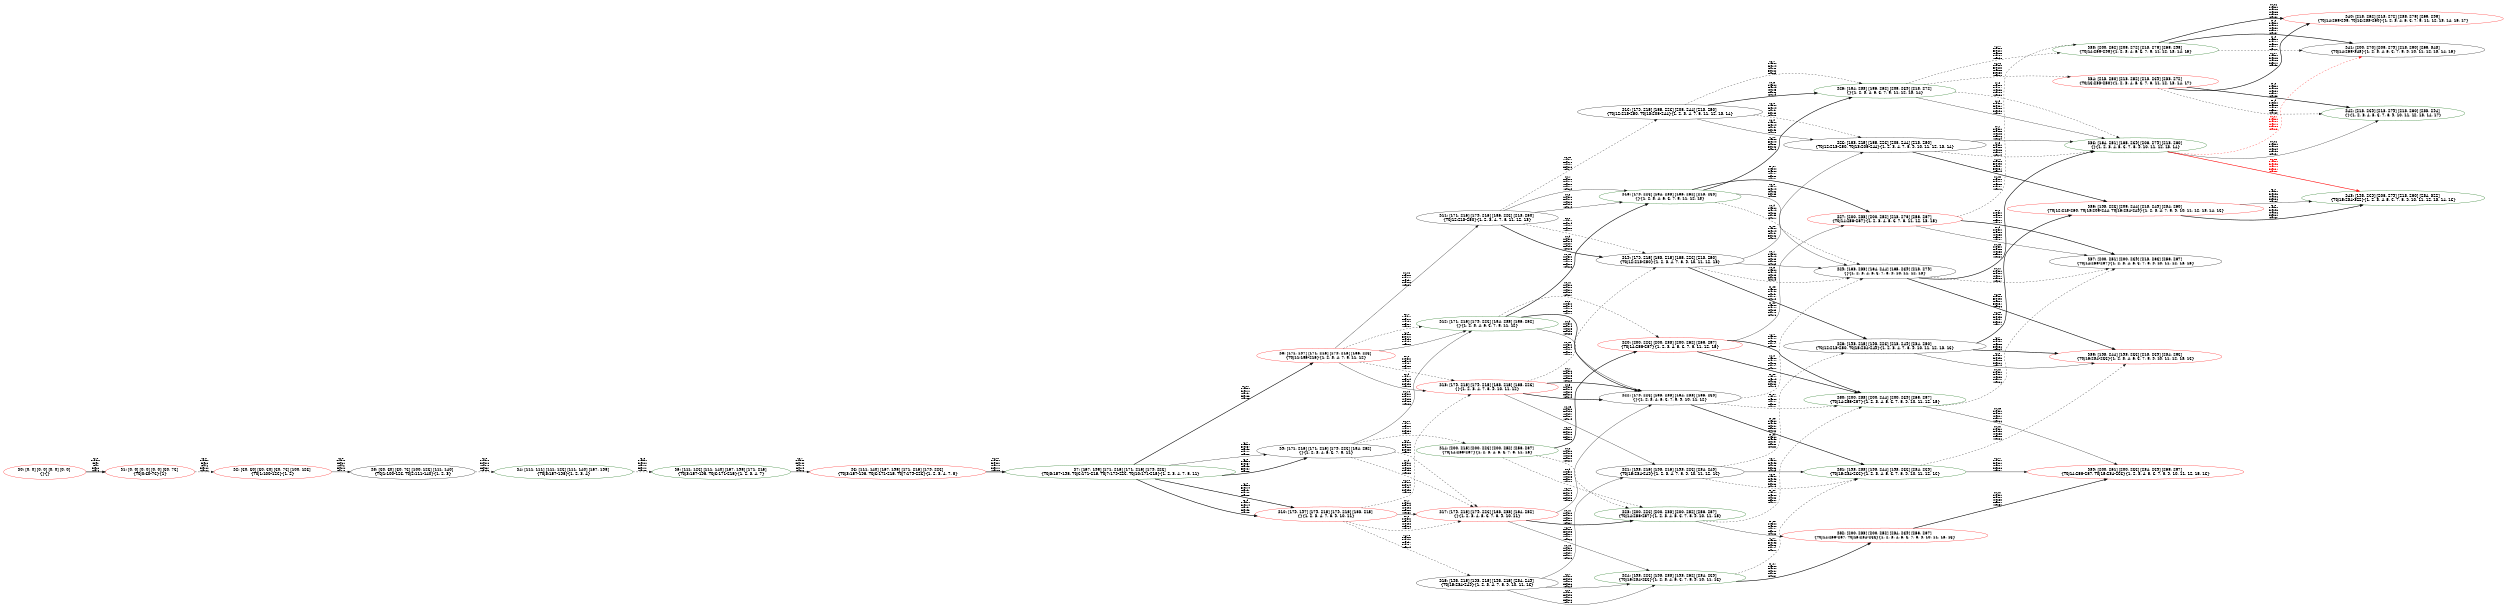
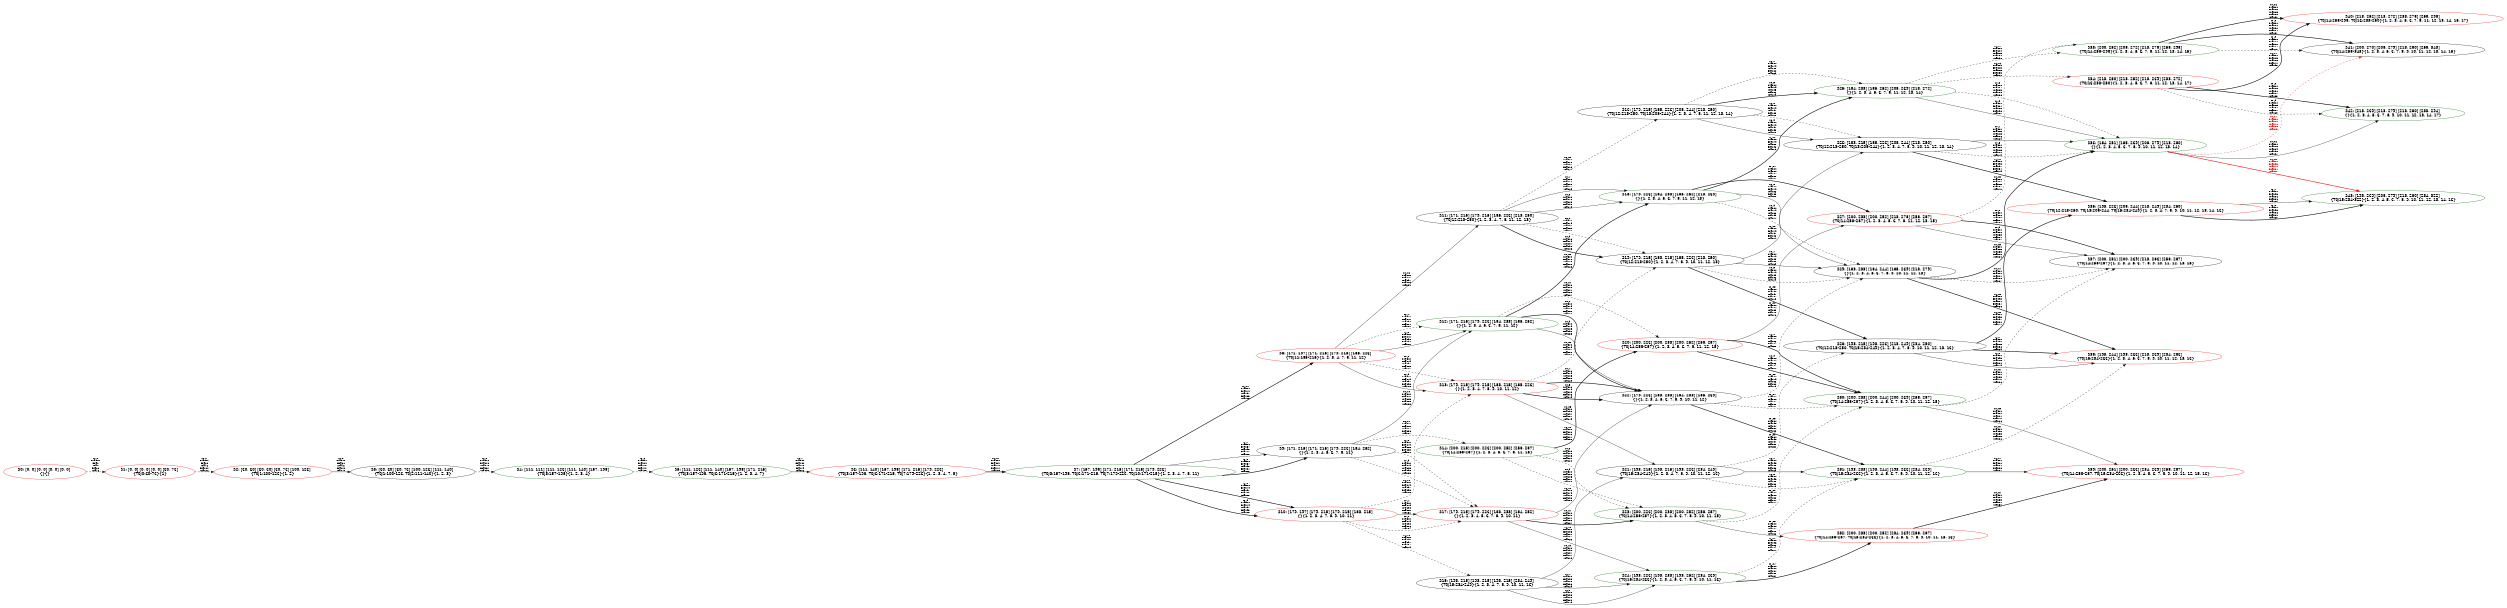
  digraph {
    rankdir=LR
    fontname="DejaVu Sans"
    node [color=red fontname="DejaVu Sans"]
    edge [fontsize=8 style=dashed fontname="DejaVu Sans"]
    n1 [label="S0: [0, 0] [0, 0] [0, 0] [0, 0] \n{}{}"]
    n2 [label="S1: [0, 0] [0, 0] [0, 0] [60, 76] \n{T0J0:60-76}{1}"]
    n3 [label="S2: [60, 60] [60, 60] [60, 76] [100, 126] \n{T0J1:100-126}{1, 2}"]
    n4 [label="S3: [60, 60] [60, 76] [100, 126] [111, 140] \n{T0J1:100-126, T0J2:111-140}{1, 2, 3}" color=black]
    n5 [label="S4: [111, 111] [111, 126] [111, 140] [157, 198] \n{T0J3:157-198}{1, 2, 3, 4}" color=darkgreen]
    n6 [label="S5: [111, 126] [111, 140] [157, 198] [171, 215] \n{T0J3:157-198, T0J6:171-215}{1, 2, 3, 4, 7}" color=darkgreen]
    n7 [label="S6: [111, 140] [157, 198] [171, 215] [179, 226] \n{T0J3:157-198, T0J6:171-215, T0J7:179-226}{1, 2, 3, 4, 7, 8}"]
    n8 [label="S7: [157, 198] [171, 215] [171, 215] [179, 226] \n{T0J3:157-198, T0J6:171-215, T0J7:179-226, T0J10:171-215}{1, 2, 3, 4, 7, 8, 11}" color=darkgreen]
    n9 [label="S8: [171, 197] [171, 215] [179, 215] [185, 226] \n{T0J11:185-215}{1, 2, 3, 4, 7, 8, 11, 12}"]
    n10 [label="S9: [171, 215] [171, 215] [179, 226] [184, 252] \n{}{1, 2, 3, 4, 5, 6, 7, 8, 11}" color=black]
    n11 [label="S10: [179, 197] [179, 215] [179, 215] [183, 215] \n{}{1, 2, 3, 4, 7, 8, 9, 10, 11}"]
    n12 [label="S11: [171, 215] [179, 215] [185, 226] [213, 250] \n{T0J12:213-250}{1, 2, 3, 4, 7, 8, 11, 12, 13}" color=black]
    n13 [label="S12: [171, 215] [179, 226] [184, 233] [185, 252] \n{}{1, 2, 3, 4, 5, 6, 7, 8, 11, 12}" color=darkgreen]
    n14 [label="S13: [179, 215] [179, 215] [183, 215] [185, 226] \n{}{1, 2, 3, 4, 7, 8, 9, 10, 11, 12}"]
    n15 [label="S14: [200, 215] [200, 226] [200, 252] [258, 287] \n{T0J14:258-287}{1, 2, 3, 4, 5, 6, 7, 8, 11, 15}" color=darkgreen]
    n16 [label="S17: [179, 215] [179, 226] [183, 233] [184, 252] \n{}{1, 2, 3, 4, 5, 6, 7, 8, 9, 10, 11}"]
    n17 [label="S15: [193, 215] [193, 215] [193, 215] [234, 249] \n{T0J15:234-249}{1, 2, 3, 4, 7, 8, 9, 10, 11, 16}" color=black]
    n18 [label="S16: [179, 215] [185, 226] [208, 244] [213, 250] \n{T0J12:213-250, T0J13:208-244}{1, 2, 3, 4, 7, 8, 11, 12, 13, 14}" color=black]
    n19 [label="S18: [179, 226] [184, 233] [185, 252] [213, 269] \n{}{1, 2, 3, 4, 5, 6, 7, 8, 11, 12, 13}" color=darkgreen]
    n20 [label="S19: [179, 215] [183, 215] [185, 226] [213, 250] \n{T0J12:213-250}{1, 2, 3, 4, 7, 8, 9, 10, 11, 12, 13}" color=black]
    n21 [label="S20: [200, 226] [200, 233] [200, 252] [258, 287] \n{T0J14:258-287}{1, 2, 3, 4, 5, 6, 7, 8, 11, 12, 15}"]
    n22 [label="S22: [179, 226] [183, 233] [184, 233] [185, 269] \n{}{1, 2, 3, 4, 5, 6, 7, 8, 9, 10, 11, 12}" color=black]
    n23 [label="S21: [193, 215] [193, 215] [193, 226] [234, 249] \n{T0J15:234-249}{1, 2, 3, 4, 7, 8, 9, 10, 11, 12, 16}" color=black]
    n24 [label="S23: [200, 226] [200, 233] [200, 252] [258, 287] \n{T0J14:258-287}{1, 2, 3, 4, 5, 6, 7, 8, 9, 10, 11, 15}" color=darkgreen]
    n25 [label="S24: [193, 226] [193, 233] [193, 252] [234, 269] \n{T0J15:234-266}{1, 2, 3, 4, 5, 6, 7, 8, 9, 10, 11, 16}" color=darkgreen]
    n26 [label="S25: [184, 233] [185, 252] [208, 269] [213, 272] \n{}{1, 2, 3, 4, 5, 6, 7, 8, 11, 12, 13, 14}" color=darkgreen]
    n27 [label="S26: [183, 215] [185, 226] [208, 244] [213, 250] \n{T0J12:213-250, T0J13:208-244}{1, 2, 3, 4, 7, 8, 9, 10, 11, 12, 13, 14}" color=black]
    n28 [label="S27: [200, 233] [200, 252] [213, 278] [258, 287] \n{T0J14:258-287}{1, 2, 3, 4, 5, 6, 7, 8, 11, 12, 13, 15}"]
    n29 [label="S29: [183, 233] [184, 244] [185, 269] [213, 279] \n{}{1, 2, 3, 4, 5, 6, 7, 8, 9, 10, 11, 12, 13}" color=black]
    n30 [label="S28: [193, 215] [193, 226] [213, 249] [234, 250] \n{T0J12:213-250, T0J15:234-249}{1, 2, 3, 4, 7, 8, 9, 10, 11, 12, 13, 16}" color=black]
    n31 [label="S30: [200, 233] [200, 244] [200, 269] [258, 287] \n{T0J14:258-287}{1, 2, 3, 4, 5, 6, 7, 8, 9, 10, 11, 12, 15}" color=darkgreen]
    n32 [label="S31: [193, 233] [193, 244] [193, 266] [234, 269] \n{T0J15:234-266}{1, 2, 3, 4, 5, 6, 7, 8, 9, 10, 11, 12, 16}" color=darkgreen]
    n33 [label="S32: [200, 233] [200, 252] [234, 269] [258, 287] \n{T0J14:258-287, T0J15:234-266}{1, 2, 3, 4, 5, 6, 7, 8, 9, 10, 11, 15, 16}"]
    n34 [label="S33: [200, 252] [208, 272] [213, 278] [258, 298] \n{T0J14:258-298}{1, 2, 3, 4, 5, 6, 7, 8, 11, 12, 13, 14, 15}" color=darkgreen]
    n35 [label="S34: [213, 250] [213, 252] [213, 269] [233, 272] \n{T0J16:233-250}{1, 2, 3, 4, 5, 6, 7, 8, 11, 12, 13, 14, 17}"]
    n36 [label="S36: [184, 251] [185, 269] [208, 279] [213, 280] \n{}{1, 2, 3, 4, 5, 6, 7, 8, 9, 10, 11, 12, 13, 14}" color=darkgreen]
    n37 [label="S35: [193, 226] [208, 244] [213, 249] [234, 250] \n{T0J12:213-250, T0J13:208-244, T0J15:234-249}{1, 2, 3, 4, 7, 8, 9, 10, 11, 12, 13, 14, 16}"]
    n38 [label="S37: [200, 251] [200, 269] [213, 286] [258, 287] \n{T0J14:258-287}{1, 2, 3, 4, 5, 6, 7, 8, 9, 10, 11, 12, 13, 15}" color=black]
    n39 [label="S38: [193, 244] [193, 266] [213, 269] [234, 286] \n{T0J15:234-266}{1, 2, 3, 4, 5, 6, 7, 8, 9, 10, 11, 12, 13, 16}"]
    n40 [label="S39: [200, 251] [200, 266] [234, 269] [258, 287] \n{T0J14:258-287, T0J15:234-266}{1, 2, 3, 4, 5, 6, 7, 8, 9, 10, 11, 12, 15, 16}"]
    n41 [label="S40: [213, 252] [213, 272] [233, 278] [258, 298] \n{T0J14:258-298, T0J16:233-250}{1, 2, 3, 4, 5, 6, 7, 8, 11, 12, 13, 14, 15, 17}"]
    n42 [color=black label="S41: [200, 270] [208, 279] [213, 280] [258, 343] \n{T0J14:258-343}{1, 2, 3, 4, 5, 6, 7, 8, 9, 10, 11, 12, 13, 14, 15}"]
    n43 [label="S42: [213, 269] [213, 279] [213, 280] [233, 294] \n{}{1, 2, 3, 4, 5, 6, 7, 8, 9, 10, 11, 12, 13, 14, 17}" color=darkgreen]
    n44 [color=darkgreen label="S43: [193, 269] [208, 279] [213, 280] [234, 322] \n{T0J15:234-322}{1, 2, 3, 4, 5, 6, 7, 8, 9, 10, 11, 12, 13, 14, 16}"]
-   n1 -> n2 [label="T0 J0\nDL=300\nES=0\nLS=0\nEF=60\nLF=76" style=bold]
+   n1 -> n2 [label="T0 J0\nDL=300\nES=0\nLS=0\nEF=60\nLF=76"]
    n2 -> n3 [label="T0 J1\nDL=300\nES=60\nLS=76\nEF=100\nLF=126"]
    n3 -> n4 [label="T0 J2\nDL=300\nES=60\nLS=76\nEF=111\nLF=140" style=solid]
    n4 -> n5 [label="T0 J3\nDL=300\nES=111\nLS=140\nEF=157\nLF=198"]
    n5 -> n6 [label="T0 J6\nDL=300\nES=111\nLS=140\nEF=171\nLF=215"]
    n6 -> n7 [label="T0 J7\nDL=300\nES=111\nLS=140\nEF=179\nLF=226" style=solid]
    n7 -> n8 [label="T0 J10\nDL=300\nES=111\nLS=140\nEF=171\nLF=215" style=bold]
    n8 -> n9 [label="T0 J11\nDL=300\nES=171\nLS=197\nEF=185\nLF=215" style=bold]
    n8 -> n10 [label="T0 J4\nDL=300\nES=157\nLS=198\nEF=200\nLF=252" style=solid]
    n8 -> n10 [label="T0 J5\nDL=300\nES=157\nLS=198\nEF=184\nLF=232" style=bold]
    n8 -> n11 [label="T0 J8\nDL=300\nES=179\nLS=197\nEF=183\nLF=202" style=bold]
    n8 -> n11 [label="T0 J9\nDL=300\nES=179\nLS=197\nEF=193\nLF=215" style=bold]
    n9 -> n12 [label="T0 J12\nDL=300\nES=171\nLS=197\nEF=213\nLF=250" style=solid]
    n9 -> n13 [label="T0 J4\nDL=300\nES=171\nLS=198\nEF=214\nLF=252"]
    n9 -> n13 [label="T0 J5\nDL=300\nES=171\nLS=198\nEF=198\nLF=232" style=solid]
    n9 -> n14 [label="T0 J8\nDL=300\nES=179\nLS=197\nEF=183\nLF=202"]
    n9 -> n14 [label="T0 J9\nDL=300\nES=179\nLS=197\nEF=193\nLF=215" style=solid]
    n10 -> n13 [label="T0 J11\nDL=300\nES=171\nLS=215\nEF=185\nLF=233" style=solid]
    n10 -> n15 [label="T0 J14\nDL=300\nES=200\nLS=214\nEF=258\nLF=287"]
    n10 -> n16 [label="T0 J8\nDL=300\nES=179\nLS=215\nEF=183\nLF=220"]
    n10 -> n16 [label="T0 J9\nDL=300\nES=179\nLS=215\nEF=193\nLF=233"]
    n11 -> n14 [label="T0 J11\nDL=300\nES=179\nLS=197\nEF=193\nLF=215"]
    n11 -> n16 [label="T0 J4\nDL=300\nES=179\nLS=198\nEF=222\nLF=252" style=solid]
    n11 -> n16 [label="T0 J5\nDL=300\nES=179\nLS=198\nEF=206\nLF=232"]
    n11 -> n17 [label="T0 J15\nDL=300\nES=193\nLS=197\nEF=234\nLF=249"]
    n12 -> n18 [label="T0 J13\nDL=300\nES=171\nLS=197\nEF=208\nLF=244"]
    n12 -> n19 [label="T0 J4\nDL=300\nES=171\nLS=215\nEF=214\nLF=269" style=solid]
    n12 -> n19 [label="T0 J5\nDL=300\nES=171\nLS=215\nEF=198\nLF=249" style=solid]
    n12 -> n20 [label="T0 J8\nDL=300\nES=179\nLS=197\nEF=183\nLF=202"]
    n12 -> n20 [label="T0 J9\nDL=300\nES=179\nLS=197\nEF=193\nLF=215" style=bold]
    n13 -> n19 [label="T0 J12\nDL=300\nES=171\nLS=215\nEF=213\nLF=268" style=bold]
    n13 -> n21 [label="T0 J14\nDL=300\nES=200\nLS=214\nEF=258\nLF=287"]
    n13 -> n22 [label="T0 J8\nDL=300\nES=179\nLS=215\nEF=183\nLF=220" style=bold]
    n13 -> n22 [label="T0 J9\nDL=300\nES=179\nLS=215\nEF=193\nLF=233" style=solid]
    n14 -> n20 [label="T0 J12\nDL=300\nES=179\nLS=197\nEF=221\nLF=250"]
    n14 -> n22 [label="T0 J4\nDL=300\nES=179\nLS=215\nEF=222\nLF=269" style=bold]
    n14 -> n22 [label="T0 J5\nDL=300\nES=179\nLS=215\nEF=206\nLF=249" style=bold]
    n14 -> n23 [label="T0 J15\nDL=300\nES=193\nLS=197\nEF=234\nLF=249" style=solid]
    n15 -> n21 [label="T0 J11\nDL=300\nES=200\nLS=215\nEF=214\nLF=233" style=bold]
    n15 -> n24 [label="T0 J8\nDL=300\nES=200\nLS=215\nEF=204\nLF=220"]
    n15 -> n24 [label="T0 J9\nDL=300\nES=200\nLS=215\nEF=214\nLF=233"]
    n16 -> n22 [label="T0 J11\nDL=300\nES=179\nLS=215\nEF=193\nLF=233" style=solid]
    n16 -> n24 [label="T0 J14\nDL=300\nES=200\nLS=214\nEF=258\nLF=287" style=bold]
    n16 -> n25 [label="T0 J15\nDL=300\nES=193\nLS=214\nEF=234\nLF=266" style=solid]
    n17 -> n23 [label="T0 J11\nDL=300\nES=193\nLS=197\nEF=207\nLF=215" style=solid]
    n17 -> n25 [label="T0 J4\nDL=300\nES=193\nLS=215\nEF=236\nLF=269" style=solid]
    n17 -> n25 [label="T0 J5\nDL=300\nES=193\nLS=215\nEF=220\nLF=249" style=solid]
    n18 -> n26 [label="T0 J4\nDL=300\nES=179\nLS=215\nEF=222\nLF=269"]
    n18 -> n26 [label="T0 J5\nDL=300\nES=179\nLS=215\nEF=206\nLF=249" style=bold]
    n18 -> n27 [label="T0 J8\nDL=300\nES=179\nLS=197\nEF=183\nLF=202"]
    n18 -> n27 [label="T0 J9\nDL=300\nES=179\nLS=197\nEF=193\nLF=215" style=solid]
    n19 -> n26 [label="T0 J13\nDL=300\nES=179\nLS=225\nEF=216\nLF=272" style=bold]
    n19 -> n28 [label="T0 J14\nDL=300\nES=200\nLS=214\nEF=258\nLF=287" style=bold]
    n19 -> n29 [label="T0 J8\nDL=300\nES=179\nLS=226\nEF=183\nLF=231" style=solid]
    n19 -> n29 [label="T0 J9\nDL=300\nES=179\nLS=226\nEF=193\nLF=244"]
    n20 -> n27 [label="T0 J13\nDL=300\nES=179\nLS=197\nEF=216\nLF=244" style=solid]
    n20 -> n29 [label="T0 J4\nDL=300\nES=179\nLS=215\nEF=222\nLF=269" style=solid]
    n20 -> n29 [label="T0 J5\nDL=300\nES=179\nLS=215\nEF=206\nLF=249"]
    n20 -> n30 [label="T0 J15\nDL=300\nES=193\nLS=197\nEF=234\nLF=249" style=bold]
    n21 -> n28 [label="T0 J12\nDL=300\nES=200\nLS=225\nEF=242\nLF=278" style=solid]
    n21 -> n31 [label="T0 J8\nDL=300\nES=200\nLS=226\nEF=204\nLF=231" style=bold]
    n21 -> n31 [label="T0 J9\nDL=300\nES=200\nLS=226\nEF=214\nLF=244" style=bold]
    n22 -> n29 [label="T0 J12\nDL=300\nES=179\nLS=226\nEF=221\nLF=279"]
    n22 -> n31 [label="T0 J14\nDL=300\nES=200\nLS=214\nEF=258\nLF=287"]
    n22 -> n32 [label="T0 J15\nDL=300\nES=193\nLS=214\nEF=234\nLF=266" style=bold]
    n23 -> n30 [label="T0 J12\nDL=300\nES=193\nLS=197\nEF=235\nLF=250"]
    n23 -> n32 [label="T0 J4\nDL=300\nES=193\nLS=215\nEF=236\nLF=269" style=solid]
    n23 -> n32 [label="T0 J5\nDL=300\nES=193\nLS=215\nEF=220\nLF=249"]
    n24 -> n31 [label="T0 J11\nDL=300\nES=200\nLS=226\nEF=214\nLF=244"]
    n24 -> n33 [label="T0 J15\nDL=300\nES=200\nLS=214\nEF=241\nLF=266" style=solid]
    n25 -> n32 [label="T0 J11\nDL=300\nES=193\nLS=226\nEF=207\nLF=244"]
    n25 -> n33 [label="T0 J14\nDL=300\nES=200\nLS=214\nEF=258\nLF=287" style=bold]
    n26 -> n34 [label="T0 J14\nDL=300\nES=200\nLS=225\nEF=258\nLF=298"]
    n26 -> n35 [label="T0 J16\nDL=300\nES=213\nLS=225\nEF=233\nLF=250"]
    n26 -> n36 [label="T0 J8\nDL=300\nES=184\nLS=233\nEF=188\nLF=238"]
    n26 -> n36 [label="T0 J9\nDL=300\nES=184\nLS=233\nEF=198\nLF=251" style=solid]
    n27 -> n36 [label="T0 J4\nDL=300\nES=183\nLS=215\nEF=226\nLF=269" style=solid]
    n27 -> n36 [label="T0 J5\nDL=300\nES=183\nLS=215\nEF=210\nLF=249"]
    n27 -> n37 [label="T0 J15\nDL=300\nES=193\nLS=197\nEF=234\nLF=249" style=bold]
    n28 -> n34 [label="T0 J13\nDL=300\nES=200\nLS=225\nEF=237\nLF=272"]
    n28 -> n38 [label="T0 J8\nDL=300\nES=200\nLS=233\nEF=204\nLF=238" style=bold]
    n28 -> n38 [label="T0 J9\nDL=300\nES=200\nLS=233\nEF=214\nLF=251" style=solid]
    n29 -> n36 [label="T0 J13\nDL=300\nES=183\nLS=233\nEF=220\nLF=280" style=bold]
    n29 -> n38 [label="T0 J14\nDL=300\nES=200\nLS=214\nEF=258\nLF=287"]
    n29 -> n39 [label="T0 J15\nDL=300\nES=193\nLS=214\nEF=234\nLF=266" style=bold]
    n30 -> n37 [label="T0 J13\nDL=300\nES=193\nLS=197\nEF=230\nLF=244" style=bold]
    n30 -> n39 [label="T0 J4\nDL=300\nES=193\nLS=215\nEF=236\nLF=269" style=bold]
    n30 -> n39 [label="T0 J5\nDL=300\nES=193\nLS=215\nEF=220\nLF=249" style=solid]
    n31 -> n38 [label="T0 J12\nDL=300\nES=200\nLS=233\nEF=242\nLF=286"]
    n31 -> n40 [label="T0 J15\nDL=300\nES=200\nLS=214\nEF=241\nLF=266" style=solid]
    n32 -> n39 [label="T0 J12\nDL=300\nES=193\nLS=233\nEF=235\nLF=286"]
    n32 -> n40 [label="T0 J14\nDL=300\nES=200\nLS=214\nEF=258\nLF=287" style=solid]
    n33 -> n40 [label="T0 J11\nDL=300\nES=200\nLS=233\nEF=214\nLF=251" style=bold]
    n34 -> n41 [label="T0 J16\nDL=300\nES=213\nLS=225\nEF=233\nLF=250" style=bold]
    n34 -> n42 [label="T0 J8\nDL=300\nES=200\nLS=252\nEF=204\nLF=257" style=bold]
    n34 -> n42 [label="T0 J9\nDL=300\nES=200\nLS=252\nEF=214\nLF=270"]
    n35 -> n41 [label="T0 J14\nDL=300\nES=213\nLS=225\nEF=271\nLF=298" style=bold]
    n35 -> n43 [label="T0 J8\nDL=300\nES=213\nLS=250\nEF=217\nLF=255" style=bold]
    n35 -> n43 [label="T0 J9\nDL=300\nES=213\nLS=250\nEF=227\nLF=268"]
    n36 -> n42 [color=Red fontcolor=Red label="T0 J14\nDL=300\nES=200\nLS=270\nEF=258\nLF=343"]
    n36 -> n43 [label="T0 J16\nDL=300\nES=213\nLS=269\nEF=233\nLF=294" style=solid]
    n36 -> n44 [color=Red fontcolor=Red label="T0 J15\nDL=300\nES=193\nLS=270\nEF=234\nLF=322" style=bold]
    n37 -> n44 [label="T0 J4\nDL=300\nES=193\nLS=226\nEF=236\nLF=280" style=solid]
    n37 -> n44 [label="T0 J5\nDL=300\nES=193\nLS=226\nEF=220\nLF=260" style=bold]
  }
